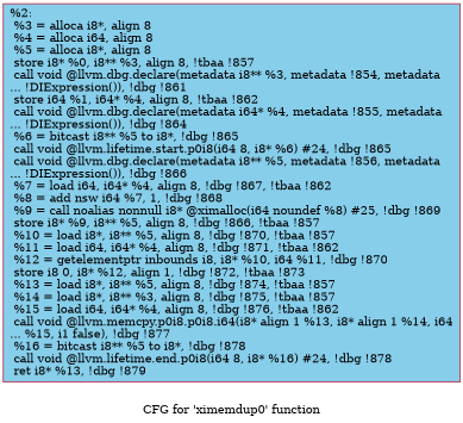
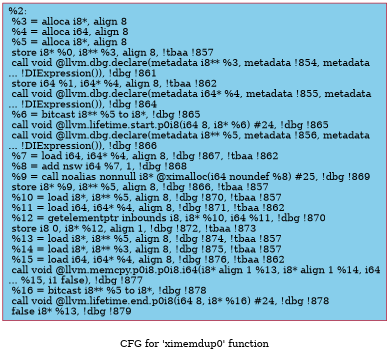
  digraph {
    label="CFG for 'ximemdup0' function"
-   n1 [color="#b70d28ff" fillcolor=skyblue label="{%2:\l  %3 = alloca i8*, align 8\l  %4 = alloca i64, align 8\l  %5 = alloca i8*, align 8\l  store i8* %0, i8** %3, align 8, !tbaa !857\l  call void @llvm.dbg.declare(metadata i8** %3, metadata !854, metadata\l... !DIExpression()), !dbg !861\l  store i64 %1, i64* %4, align 8, !tbaa !862\l  call void @llvm.dbg.declare(metadata i64* %4, metadata !855, metadata\l... !DIExpression()), !dbg !864\l  %6 = bitcast i8** %5 to i8*, !dbg !865\l  call void @llvm.lifetime.start.p0i8(i64 8, i8* %6) #24, !dbg !865\l  call void @llvm.dbg.declare(metadata i8** %5, metadata !856, metadata\l... !DIExpression()), !dbg !866\l  %7 = load i64, i64* %4, align 8, !dbg !867, !tbaa !862\l  %8 = add nsw i64 %7, 1, !dbg !868\l  %9 = call noalias nonnull i8* @ximalloc(i64 noundef %8) #25, !dbg !869\l  store i8* %9, i8** %5, align 8, !dbg !866, !tbaa !857\l  %10 = load i8*, i8** %5, align 8, !dbg !870, !tbaa !857\l  %11 = load i64, i64* %4, align 8, !dbg !871, !tbaa !862\l  %12 = getelementptr inbounds i8, i8* %10, i64 %11, !dbg !870\l  store i8 0, i8* %12, align 1, !dbg !872, !tbaa !873\l  %13 = load i8*, i8** %5, align 8, !dbg !874, !tbaa !857\l  %14 = load i8*, i8** %3, align 8, !dbg !875, !tbaa !857\l  %15 = load i64, i64* %4, align 8, !dbg !876, !tbaa !862\l  call void @llvm.memcpy.p0i8.p0i8.i64(i8* align 1 %13, i8* align 1 %14, i64\l... %15, i1 false), !dbg !877\l  %16 = bitcast i8** %5 to i8*, !dbg !878\l  call void @llvm.lifetime.end.p0i8(i64 8, i8* %16) #24, !dbg !878\l  ret i8* %13, !dbg !879\l}" shape=record style=filled]
+   n1 [color="#b70d28ff" fillcolor=skyblue label="{%2:\l  %3 = alloca i8*, align 8\l  %4 = alloca i64, align 8\l  %5 = alloca i8*, align 8\l  store i8* %0, i8** %3, align 8, !tbaa !857\l  call void @llvm.dbg.declare(metadata i8** %3, metadata !854, metadata\l... !DIExpression()), !dbg !861\l  store i64 %1, i64* %4, align 8, !tbaa !862\l  call void @llvm.dbg.declare(metadata i64* %4, metadata !855, metadata\l... !DIExpression()), !dbg !864\l  %6 = bitcast i8** %5 to i8*, !dbg !865\l  call void @llvm.lifetime.start.p0i8(i64 8, i8* %6) #24, !dbg !865\l  call void @llvm.dbg.declare(metadata i8** %5, metadata !856, metadata\l... !DIExpression()), !dbg !866\l  %7 = load i64, i64* %4, align 8, !dbg !867, !tbaa !862\l  %8 = add nsw i64 %7, 1, !dbg !868\l  %9 = call noalias nonnull i8* @ximalloc(i64 noundef %8) #25, !dbg !869\l  store i8* %9, i8** %5, align 8, !dbg !866, !tbaa !857\l  %10 = load i8*, i8** %5, align 8, !dbg !870, !tbaa !857\l  %11 = load i64, i64* %4, align 8, !dbg !871, !tbaa !862\l  %12 = getelementptr inbounds i8, i8* %10, i64 %11, !dbg !870\l  store i8 0, i8* %12, align 1, !dbg !872, !tbaa !873\l  %13 = load i8*, i8** %5, align 8, !dbg !874, !tbaa !857\l  %14 = load i8*, i8** %3, align 8, !dbg !875, !tbaa !857\l  %15 = load i64, i64* %4, align 8, !dbg !876, !tbaa !862\l  call void @llvm.memcpy.p0i8.p0i8.i64(i8* align 1 %13, i8* align 1 %14, i64\l... %15, i1 false), !dbg !877\l  %16 = bitcast i8** %5 to i8*, !dbg !878\l  call void @llvm.lifetime.end.p0i8(i64 8, i8* %16) #24, !dbg !878\l  false i8* %13, !dbg !879\l}" shape=record style=filled]
  }
